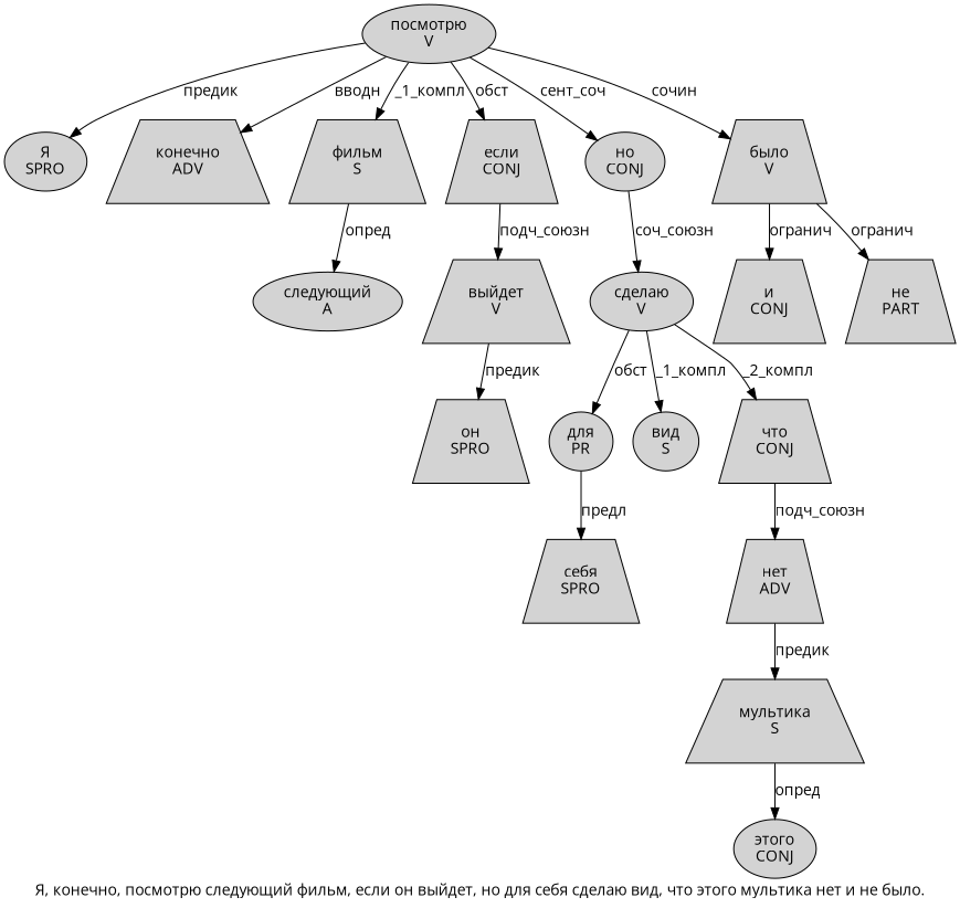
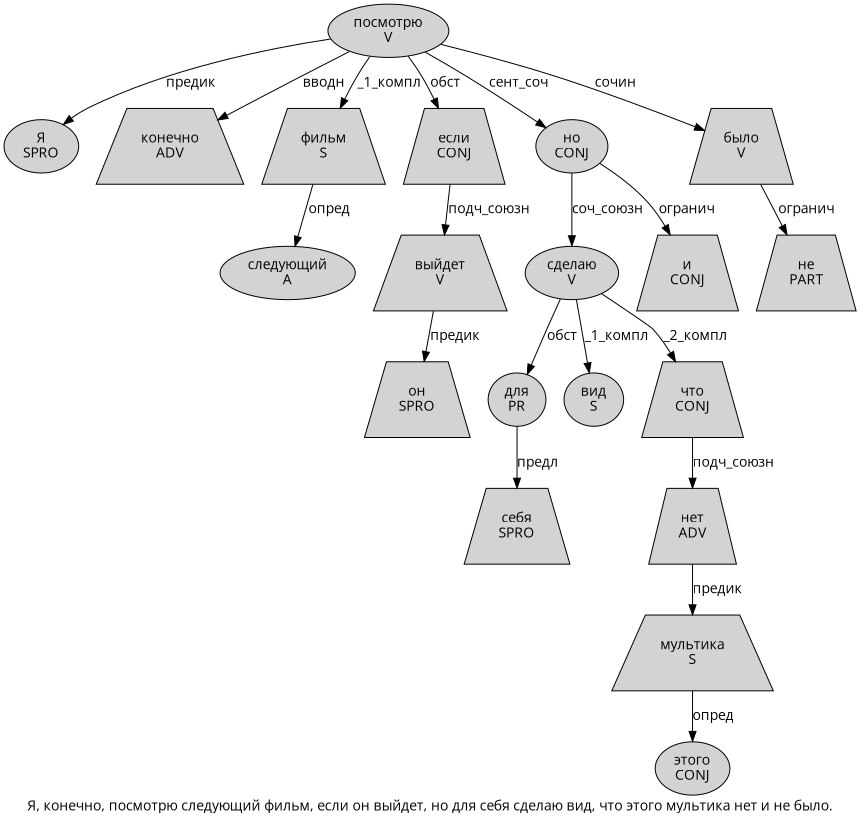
  digraph {
    fontname="Open Sans"
    label="Я, конечно, посмотрю следующий фильм, если он выйдет, но для себя сделаю вид, что этого мультика нет и не было."
    node [fillcolor=lightgray fontname="Open Sans" penwidth=1 shape=trapezium style=filled]
    edge [fontname="Open Sans"]
    n1 [label="Я\nSPRO" shape=ellipse]
    n2 [label="конечно\nADV"]
    n3 [label="посмотрю\nV" shape=ellipse]
    n4 [label="фильм\nS"]
    n5 [label="если\nCONJ"]
    n6 [label="но\nCONJ" shape=ellipse]
    n7 [label="было\nV"]
    n8 [label="следующий\nA" shape=ellipse]
    n9 [label="выйдет\nV"]
    n10 [label="сделаю\nV" shape=ellipse]
    n11 [label="и\nCONJ"]
    n12 [label="не\nPART"]
    n13 [label="он\nSPRO"]
    n14 [label="для\nPR" shape=ellipse]
    n15 [label="вид\nS" shape=ellipse]
    n16 [label="что\nCONJ"]
    n17 [label="себя\nSPRO"]
    n18 [label="нет\nADV"]
    n19 [label="мультика\nS"]
    n20 [label="этого\nCONJ" shape=ellipse]
    n3 -> n1 [label="предик"]
    n3 -> n2 [label="вводн"]
    n3 -> n4 [label="_1_компл"]
    n3 -> n5 [label="обст"]
    n3 -> n6 [label="сент_соч"]
    n3 -> n7 [label="сочин"]
    n4 -> n8 [label="опред"]
    n5 -> n9 [label="подч_союзн"]
    n6 -> n10 [label="соч_союзн"]
-   n7 -> n11 [label="огранич"]
+   n6 -> n11 [label="огранич"]
    n7 -> n12 [label="огранич"]
    n9 -> n13 [label="предик"]
    n10 -> n14 [label="обст"]
    n10 -> n15 [label="_1_компл"]
    n10 -> n16 [label="_2_компл"]
    n14 -> n17 [label="предл"]
    n16 -> n18 [label="подч_союзн"]
    n18 -> n19 [label="предик"]
    n19 -> n20 [label="опред"]
  }
